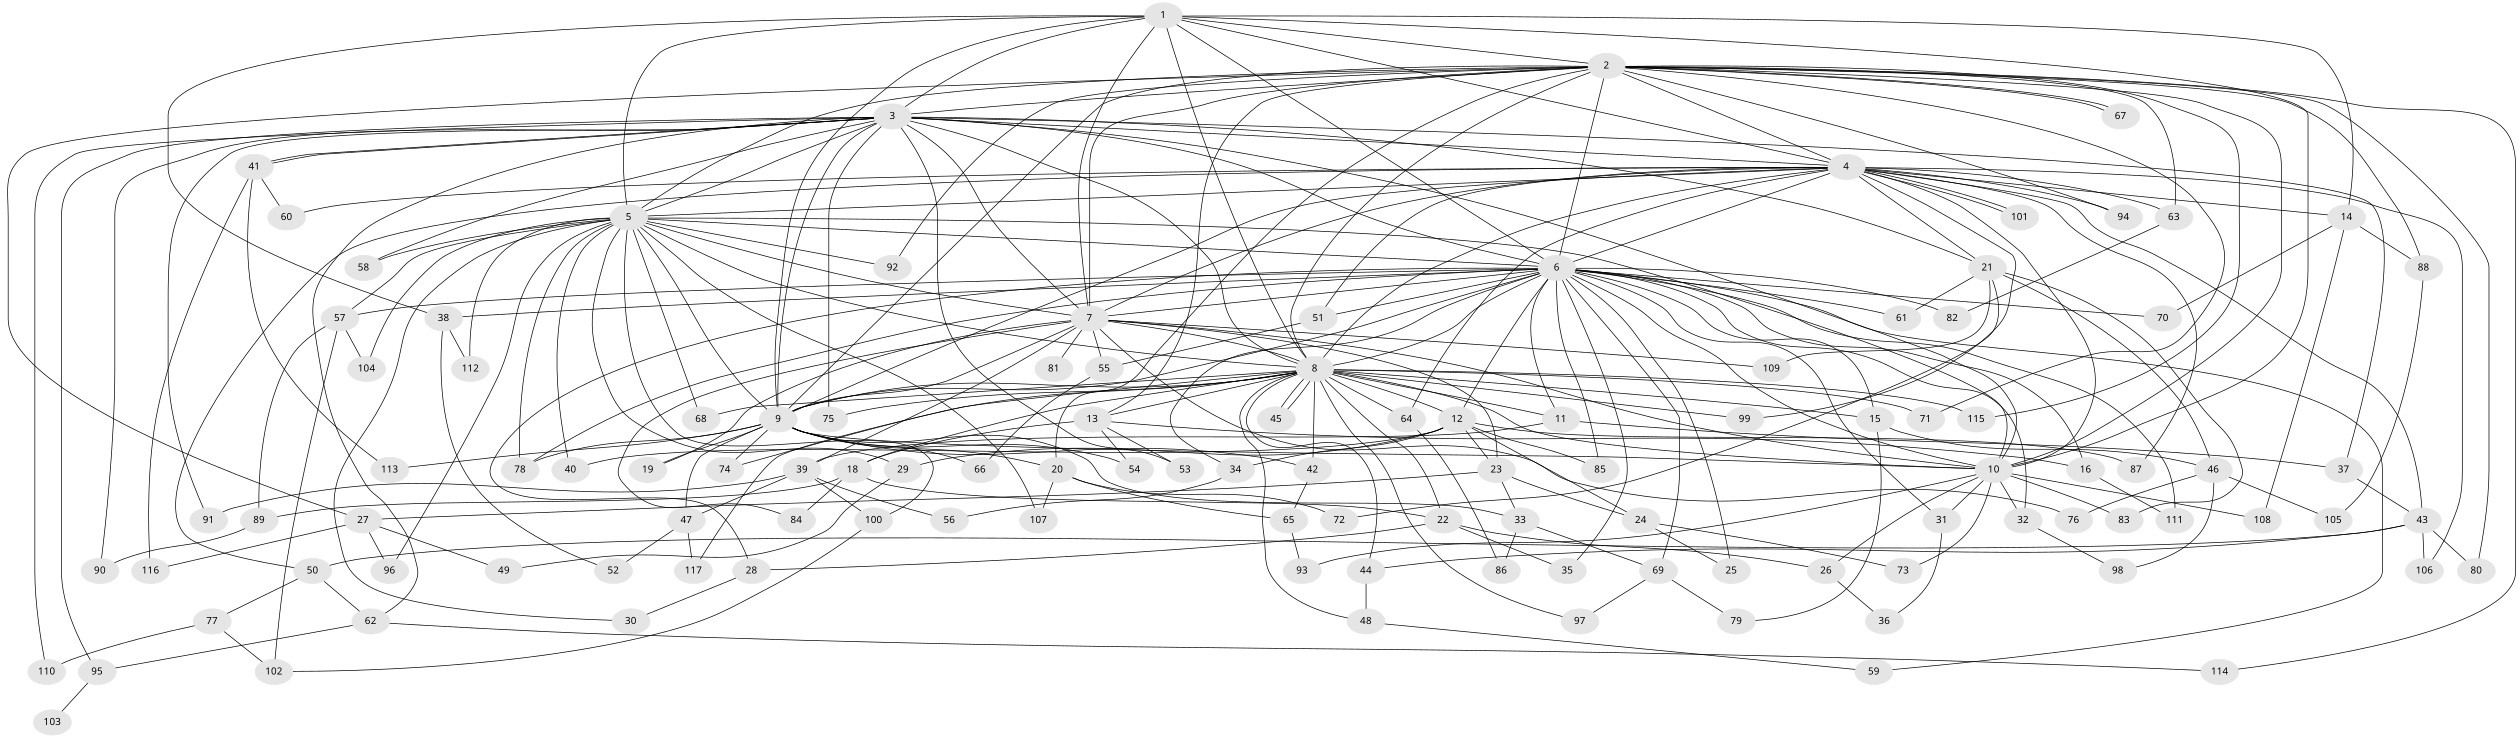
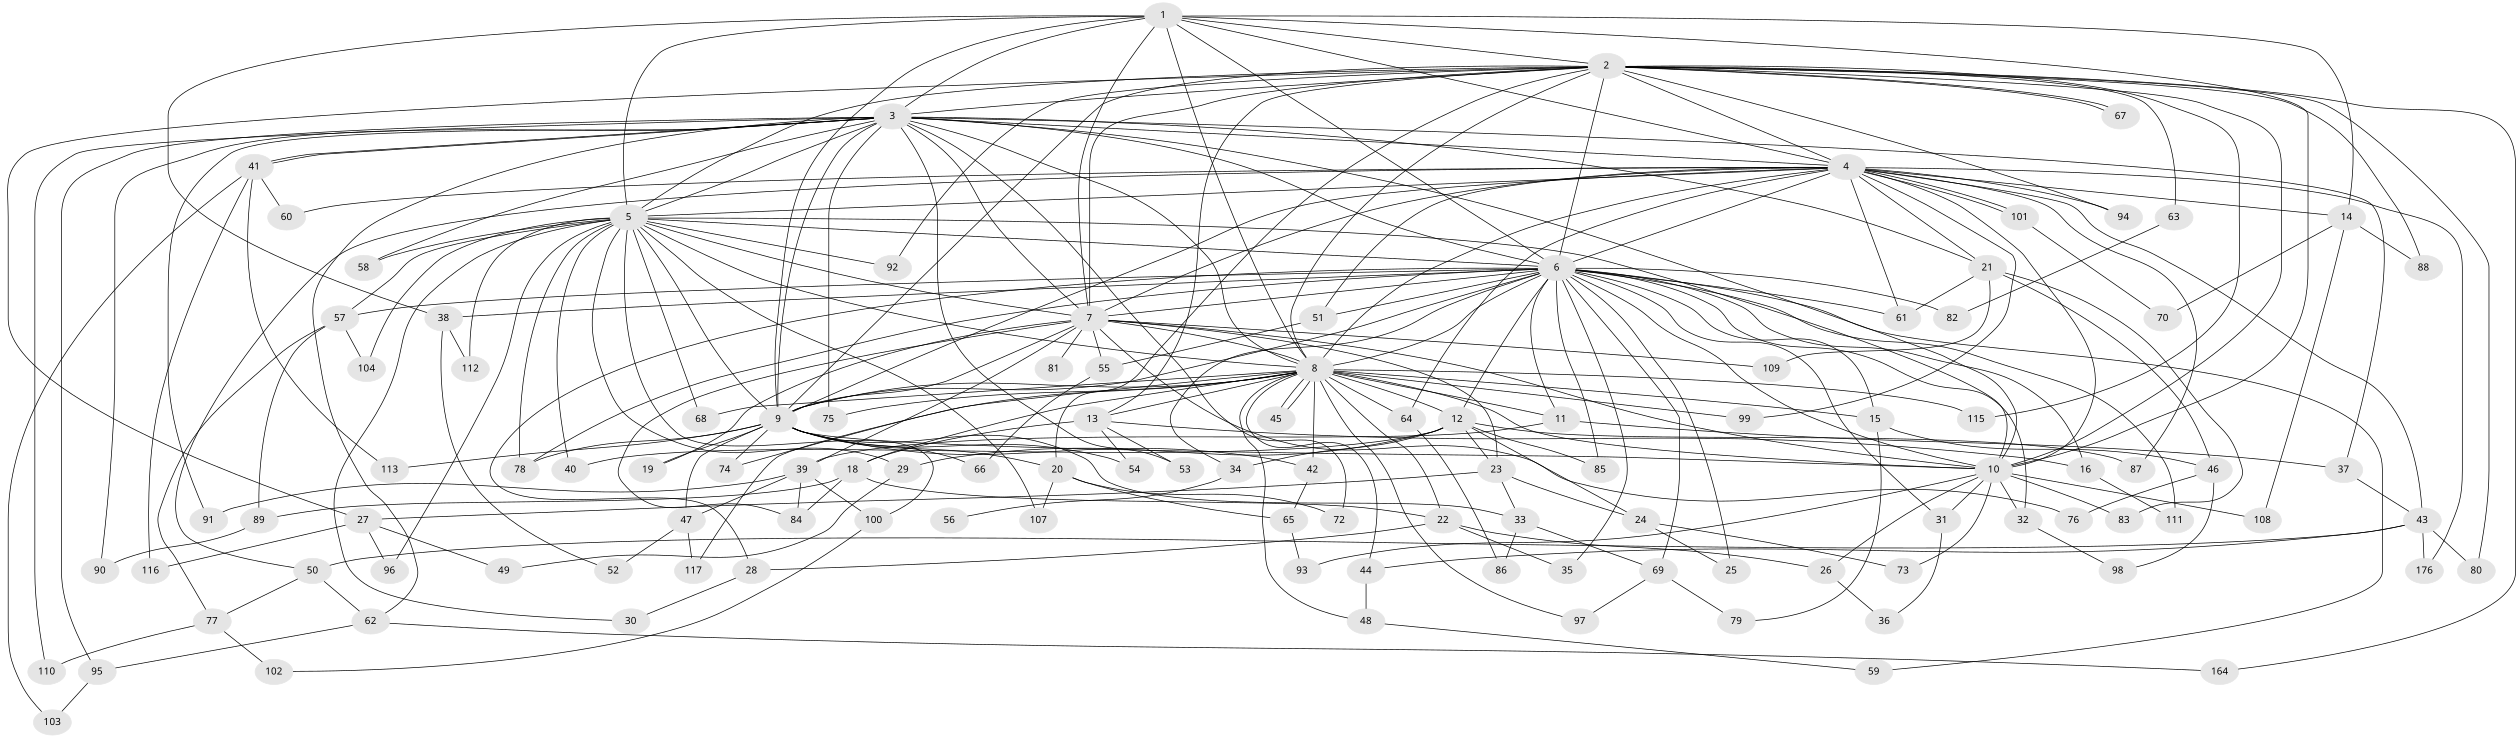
  graph {
    fontname="Noto Sans"
    node [color=gray90 fontname="Noto Sans" style=filled]
    edge [fontname="Noto Sans"]
    1
    2
    3
    4
    5
    6
    7
    8
    9
    10
    14
    38
    13
    20
    27
    63
    67
-   71
    80
    88
    92
    94
-   114
+   114 [label=164]
    115
    21
    37
    41
    53
    58
    62
    72
    75
    90
    91
    95
    110
    43
    50
    51
    60
    64
    87
    99
    101
-   106
+   106 [label=176]
    29
    30
    40
    57
    68
    78
    96
    100
    104
    107
    112
    11
    12
    15
    16
    25
    28
    31
    32
    34
    35
    59
    61
    69
    70
    82
    85
    111
    81
    19
    23
    39
    55
    76
    84
    109
    18
    22
    42
    44
    45
    48
    74
    97
    117
    33
    47
    54
    66
    113
    26
    73
    83
    93
    108
    52
    65
    49
    116
-   105
    46
    103
    77
    86
    89
    102
    24
    79
    36
    98
    56
    1 -- 2
    1 -- 3
    1 -- 4
    1 -- 5
    1 -- 6
    1 -- 7
    1 -- 8
    1 -- 9
    1 -- 10
    1 -- 14
    1 -- 38
    2 -- 3
    2 -- 4
    2 -- 5
    2 -- 6
    2 -- 7
    2 -- 8
    2 -- 9
    2 -- 10
    2 -- 13
    2 -- 20
    2 -- 27
    2 -- 63
    2 -- 67
    2 -- 67
-   2 -- 71
    2 -- 80
    2 -- 88
    2 -- 92
    2 -- 94
    2 -- 114
    2 -- 115
    3 -- 4
    3 -- 5
    3 -- 6
    3 -- 7
    3 -- 8
    3 -- 9
    3 -- 10
    3 -- 21
    3 -- 37
    3 -- 41
    3 -- 41
    3 -- 53
    3 -- 58
    3 -- 62
-   21 -- 72
+   3 -- 72
    3 -- 75
    3 -- 90
    3 -- 91
    3 -- 95
    3 -- 110
    4 -- 5
    4 -- 6
    4 -- 7
    4 -- 8
    4 -- 9
    4 -- 10
    4 -- 14
-   4 -- 63
+   4 -- 61
    4 -- 94
    4 -- 21
    4 -- 43
    4 -- 50
    4 -- 51
    4 -- 60
    4 -- 64
    4 -- 87
    4 -- 99
    4 -- 101
    4 -- 101
    4 -- 106
    5 -- 6
    5 -- 7
    5 -- 8
    5 -- 9
    5 -- 10
    5 -- 92
    5 -- 58
    5 -- 29
    5 -- 30
    5 -- 40
    5 -- 57
    5 -- 68
    5 -- 78
    5 -- 96
    5 -- 100
    5 -- 104
    5 -- 107
    5 -- 112
    6 -- 7
    6 -- 8
    6 -- 9
    6 -- 10
    6 -- 38
    6 -- 51
    6 -- 57
    6 -- 78
    6 -- 11
    6 -- 12
    6 -- 15
    6 -- 16
    6 -- 25
    6 -- 28
    6 -- 31
    6 -- 32
    6 -- 34
    6 -- 35
    6 -- 59
    6 -- 61
    6 -- 69
-   6 -- 70
+   101 -- 70
    6 -- 82
    6 -- 85
    6 -- 111
    7 -- 8
    7 -- 9
    7 -- 10
    7 -- 81
    7 -- 19
    7 -- 23
    7 -- 39
    7 -- 55
    7 -- 76
    7 -- 84
    7 -- 109
    8 -- 9
    8 -- 10
    8 -- 13
-   8 -- 71
    8 -- 115
    8 -- 75
    8 -- 64
    8 -- 99
    8 -- 68
    8 -- 11
    8 -- 12
    8 -- 15
    8 -- 18
    8 -- 22
    8 -- 42
    8 -- 44
    8 -- 45
    8 -- 45
    8 -- 48
    8 -- 74
    8 -- 97
    8 -- 117
    9 -- 10
    9 -- 20
    9 -- 78
    9 -- 19
    9 -- 42
    9 -- 74
    9 -- 33
    9 -- 47
    9 -- 54
    9 -- 66
    9 -- 113
    10 -- 31
    10 -- 32
    10 -- 26
    10 -- 73
    10 -- 83
    10 -- 93
    10 -- 108
    14 -- 88
    14 -- 70
    14 -- 108
    38 -- 112
    38 -- 52
    13 -- 53
    13 -- 16
    13 -- 18
    13 -- 54
    20 -- 72
    20 -- 107
    20 -- 65
    27 -- 96
    27 -- 49
    27 -- 116
    63 -- 82
-   88 -- 105
    21 -- 61
    21 -- 109
    21 -- 83
    21 -- 46
    37 -- 43
    41 -- 60
    41 -- 113
    41 -- 116
+   41 -- 103
    62 -- 114
    62 -- 95
    95 -- 103
    43 -- 80
    43 -- 50
    43 -- 106
    43 -- 44
    50 -- 62
    50 -- 77
    51 -- 55
    64 -- 86
    29 -- 49
    57 -- 104
-   57 -- 102
+   57 -- 77
    57 -- 89
    100 -- 102
    11 -- 37
    11 -- 39
    12 -- 87
    12 -- 29
    12 -- 40
    12 -- 34
    12 -- 85
    12 -- 23
    12 -- 24
    15 -- 46
    15 -- 79
    16 -- 111
    28 -- 30
    31 -- 36
    32 -- 98
    34 -- 56
    69 -- 97
    69 -- 79
    23 -- 27
    23 -- 33
    23 -- 24
    39 -- 91
    39 -- 100
    39 -- 47
-   39 -- 56
+   39 -- 84
    55 -- 66
    18 -- 84
    18 -- 22
    18 -- 89
    22 -- 28
    22 -- 35
    22 -- 26
    42 -- 65
    44 -- 48
    48 -- 59
    33 -- 69
    33 -- 86
    47 -- 117
    47 -- 52
    26 -- 36
    65 -- 93
    46 -- 76
-   46 -- 105
    46 -- 98
    77 -- 110
    77 -- 102
    89 -- 90
    24 -- 25
    24 -- 73
  }
